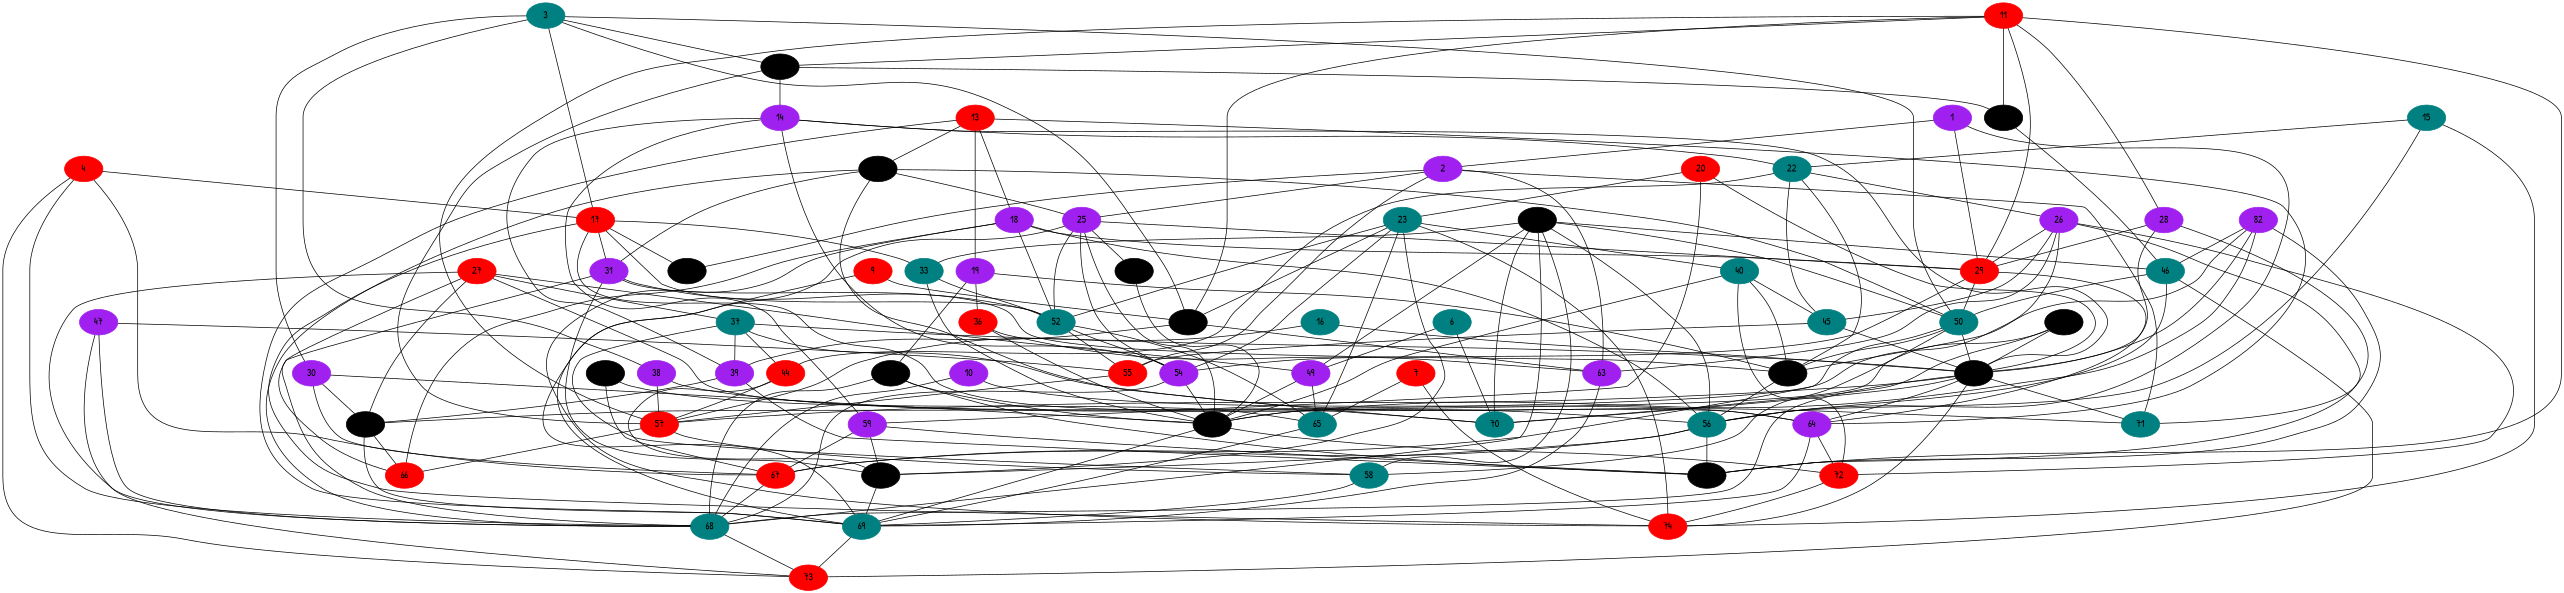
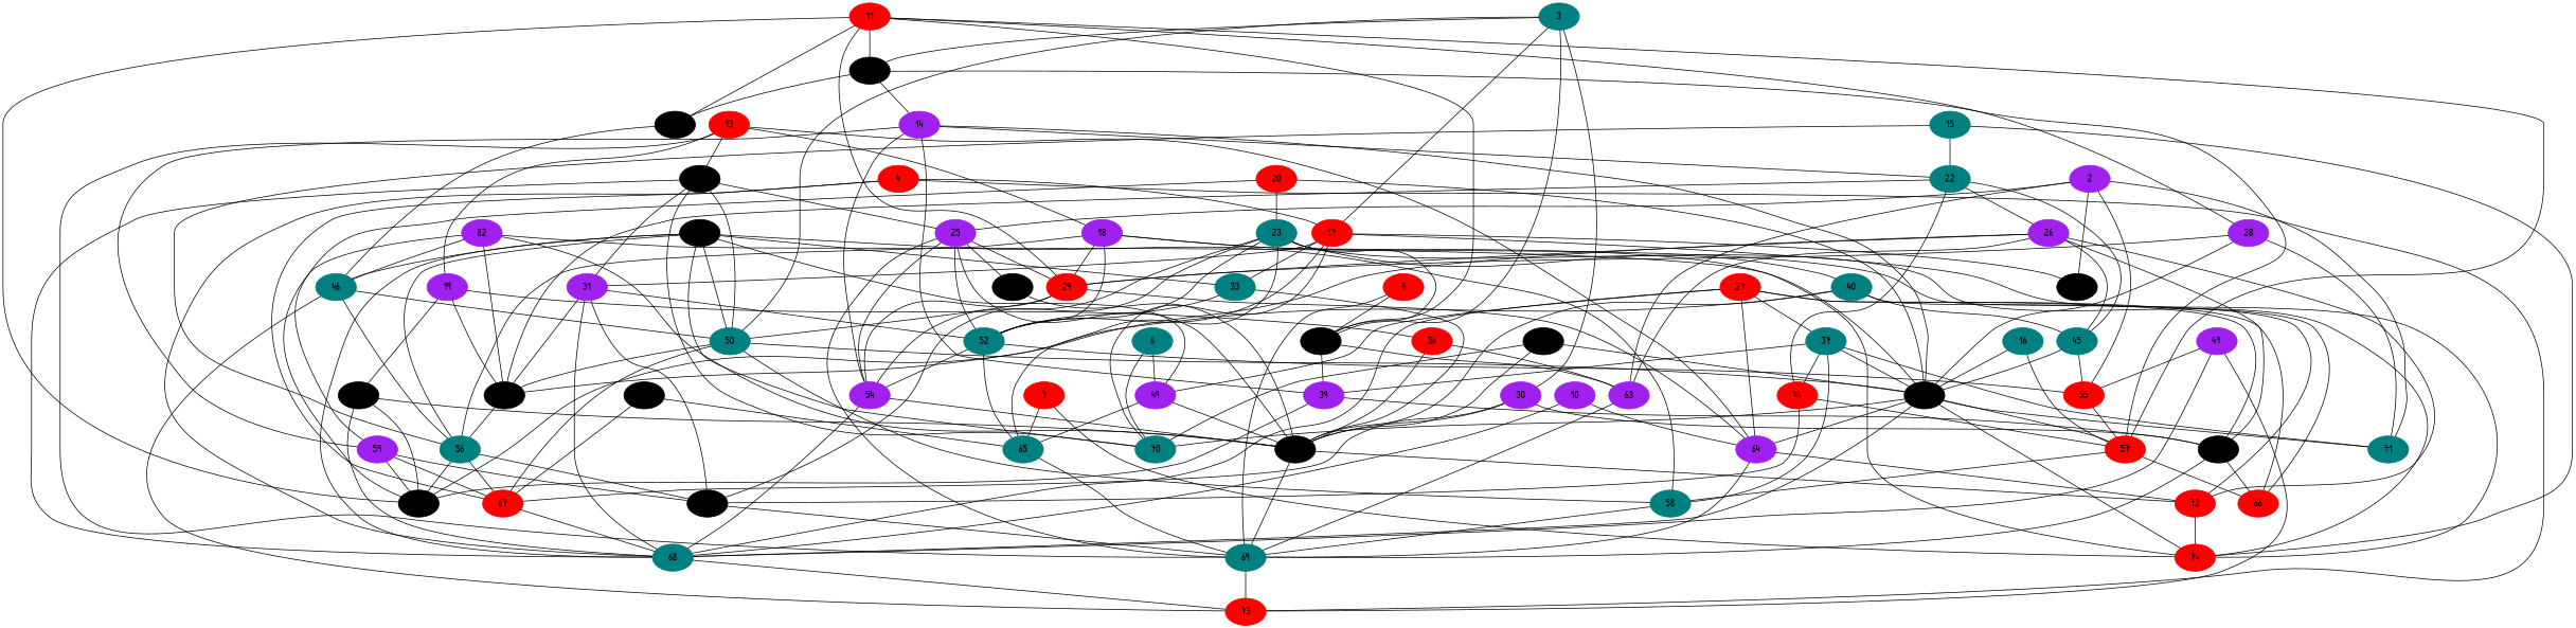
  graph {
    fontname="Patrick Hand"
    node [color=purple fontname="Patrick Hand" style=filled]
    edge [fontname="Patrick Hand" weight=1.0]
-   1
    2
    29 [color=red]
    56 [color=teal]
    24 [color=black]
    25
    55 [color=red]
    63
    71 [color=teal]
    50 [color=teal]
    64
    54
    67 [color=red]
    60 [color=black]
    61 [color=black]
    62 [color=black]
    69 [color=teal]
    52 [color=teal]
    43 [color=black]
    57 [color=red]
    3 [color=teal]
    12 [color=black]
    17 [color=red]
    30
    34 [color=black]
-   38
    41 [color=black]
    14
    70 [color=teal]
    74 [color=red]
    31
    33 [color=teal]
    48 [color=black]
    39
    53 [color=black]
    51 [color=black]
    58 [color=teal]
    4 [color=red]
    68 [color=teal]
    73 [color=red]
    5 [color=black]
    65 [color=teal]
    6 [color=teal]
    49
    7 [color=red]
    8 [color=black]
    72 [color=red]
    9 [color=red]
    10
    11 [color=red]
    28
    46 [color=teal]
    66 [color=red]
    22 [color=teal]
    59
    13 [color=red]
    18
    19
    21 [color=black]
    35 [color=black]
    36 [color=red]
    26
    44 [color=red]
    45 [color=teal]
    15 [color=teal]
    16 [color=teal]
    20 [color=red]
    23 [color=teal]
    40 [color=teal]
    27 [color=red]
    37 [color=teal]
    32 [color=black]
    n73 [label=82]
    47
-   1 -- 2
-   1 -- 29
-   1 -- 56
    2 -- 24
    2 -- 25
    2 -- 55
    2 -- 63
    2 -- 71
    29 -- 50
    29 -- 64
    29 -- 54
    56 -- 67
    56 -- 60
    56 -- 61
    25 -- 29
    25 -- 54
    25 -- 62
    25 -- 69
    25 -- 52
    25 -- 43
    55 -- 57
    63 -- 69
    50 -- 67
    50 -- 53
    50 -- 51
    50 -- 58
    64 -- 69
    64 -- 72
    54 -- 62
    54 -- 68
    67 -- 68
    61 -- 69
    62 -- 69
    62 -- 72
    69 -- 73 [weight=2.0]
    52 -- 55
    52 -- 54
    52 -- 65
    43 -- 62
    57 -- 58
    57 -- 66
    3 -- 50
    3 -- 12
    3 -- 17
    3 -- 30
    3 -- 34
-   3 -- 38
    12 -- 57
    12 -- 41
    12 -- 14
    17 -- 24
    17 -- 52
    17 -- 70
    17 -- 74
    17 -- 31
    17 -- 33
    30 -- 67
    30 -- 62 [weight=2.0]
    30 -- 48
    34 -- 63
    34 -- 39
-   38 -- 56
-   38 -- 57
    41 -- 46
    14 -- 54
    14 -- 39
    14 -- 53
    14 -- 22
    14 -- 59
    31 -- 61
    31 -- 52
    31 -- 51
    31 -- 68
    33 -- 62
    33 -- 52
    48 -- 69
    48 -- 66
    39 -- 60
    39 -- 48
    53 -- 71
    53 -- 64
    53 -- 57
    53 -- 70
    53 -- 74
    53 -- 68
    51 -- 56
    58 -- 69
    4 -- 67
    4 -- 17
    4 -- 68
    4 -- 73
    68 -- 73
    5 -- 67
    5 -- 65
    65 -- 69
    6 -- 70
    6 -- 49
    49 -- 62
    49 -- 65
    7 -- 74
    7 -- 65
    8 -- 62
    8 -- 70
    8 -- 53
    72 -- 74
    9 -- 69
    9 -- 34
    10 -- 64
    10 -- 68
    11 -- 29
    11 -- 60
    11 -- 57
    11 -- 12
    11 -- 34
    11 -- 41
    11 -- 28
    28 -- 29
    28 -- 71
    28 -- 53
    46 -- 56
    46 -- 50
    46 -- 73
    22 -- 51
    22 -- 26
    22 -- 44
    22 -- 45
    59 -- 67 [weight=2.0]
    59 -- 60
    59 -- 61
    13 -- 64
    13 -- 69
    13 -- 18
    13 -- 19
    13 -- 21
    18 -- 29
    18 -- 56
    18 -- 52
    18 -- 74
    18 -- 66
    19 -- 51
    19 -- 35
    19 -- 36
    21 -- 25
    21 -- 50
    21 -- 70
    21 -- 31
    21 -- 68
    35 -- 60
    35 -- 62
    35 -- 68
    36 -- 63
    36 -- 62
    26 -- 29
    26 -- 63
    26 -- 60
    26 -- 48
    26 -- 72
    26 -- 45
    44 -- 61
    44 -- 57
    45 -- 55
    45 -- 53
    15 -- 56
    15 -- 74
    15 -- 22
    16 -- 57
    16 -- 53
    20 -- 53
    20 -- 59
    20 -- 23
    23 -- 54
    23 -- 61
    23 -- 52
    23 -- 34
    23 -- 74
    23 -- 65
    23 -- 40
    40 -- 62
    40 -- 51
    40 -- 72
    40 -- 45
    27 -- 64
    27 -- 48
    27 -- 68
    27 -- 49
    27 -- 66
    27 -- 37
    37 -- 71
    37 -- 39
    37 -- 53
    37 -- 58
    37 -- 44
    32 -- 56
    32 -- 50
    32 -- 70
    32 -- 33
    32 -- 58
    32 -- 68
    32 -- 49
    32 -- 46
    n73 -- 60
    n73 -- 62
    n73 -- 53
    n73 -- 51
    n73 -- 46
    47 -- 55
    47 -- 68
    47 -- 73
  }
